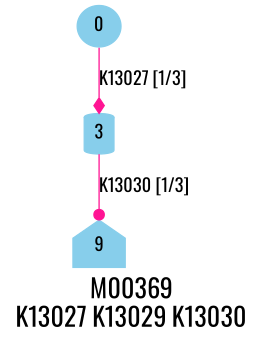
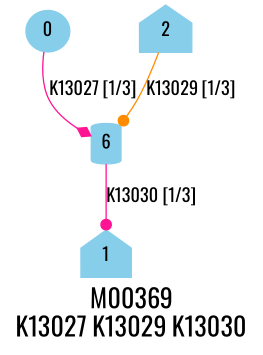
  digraph {
    fontname=Oswald
    fontsize=20
    label="M00369\nK13027 K13029 K13030"
    node [color=skyblue fontname=Oswald shape=house style=filled]
    edge [arrowhead=dot color=deeppink fontname=Oswald]
    0 [height=.3 shape=ellipse width=.3]
-   1 [height=.3 width=.3 label=9]
-   3 [height=.3 shape=cylinder width=.3]
+   1 [height=.3 width=.3]
+   2 [height=.3 width=.3]
+   3 [height=.3 shape=cylinder width=.3 label=6]
    subgraph sub_1 {
      0
      1
+     2
      3
    }
    0 -> 3 [arrowhead=diamond label="K13027 [1/3]"]
+   2 -> 3 [color=darkorange label="K13029 [1/3]"]
    3 -> 1 [label="K13030 [1/3]"]
  }
